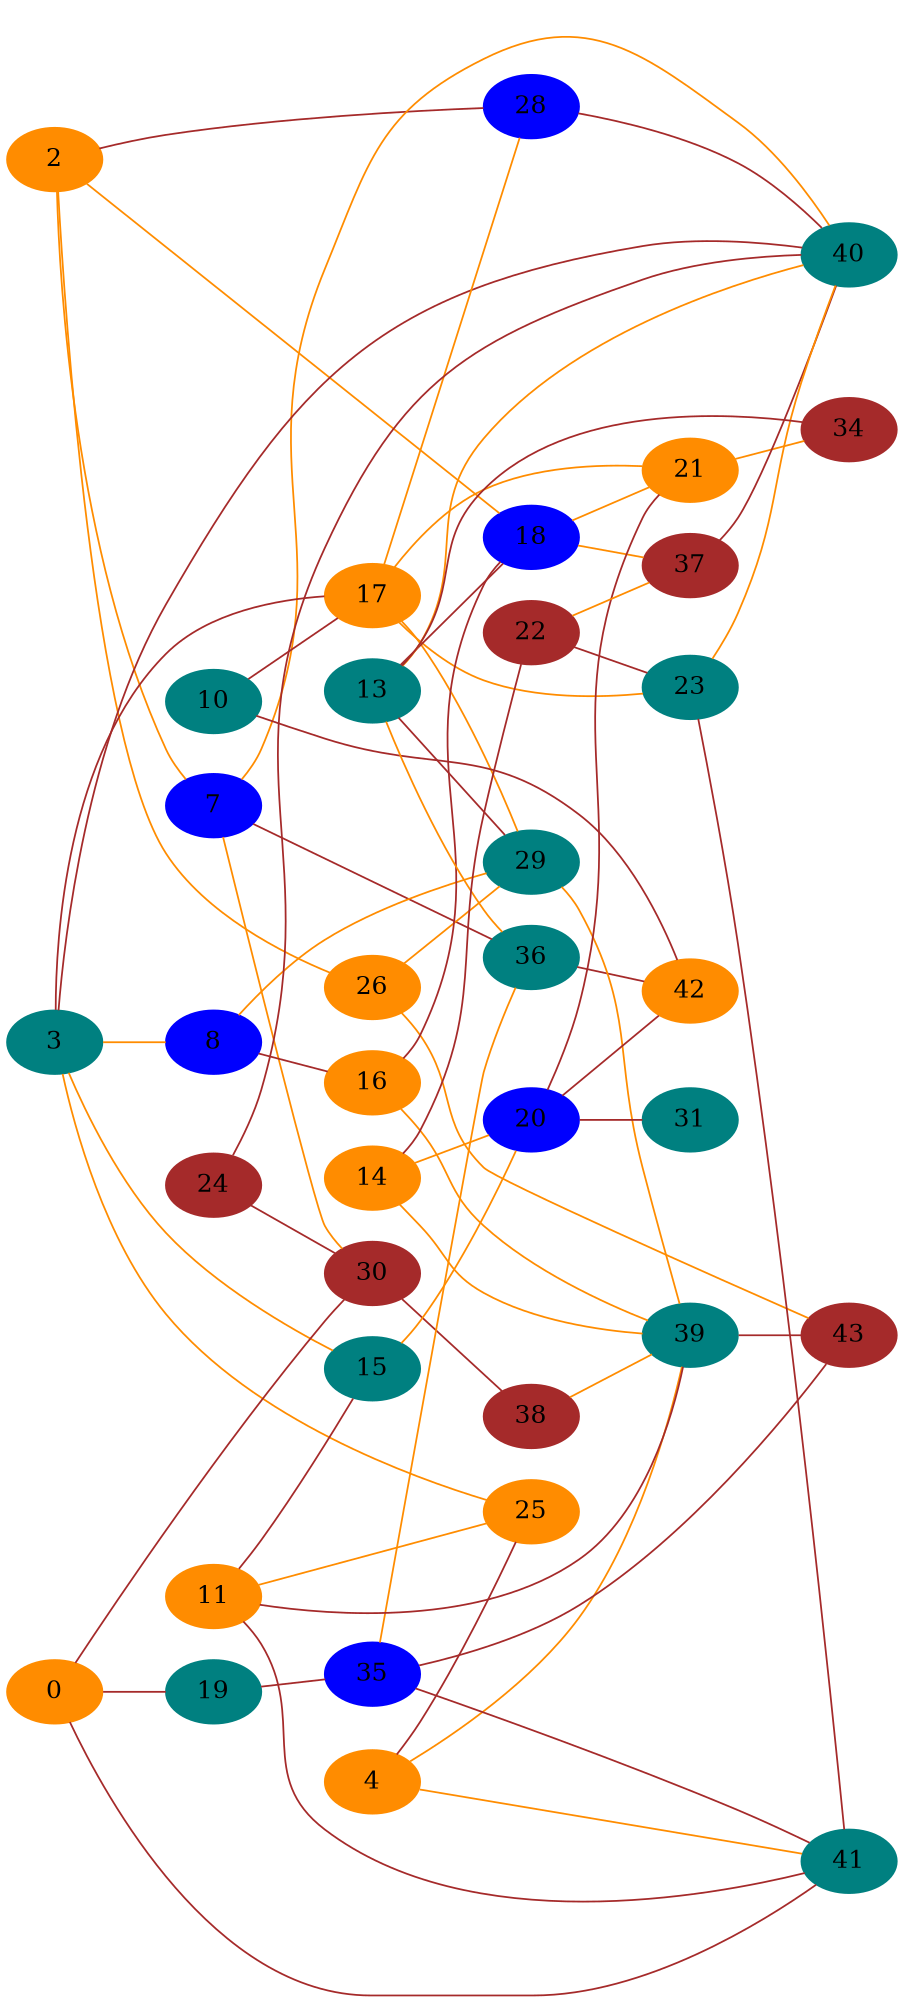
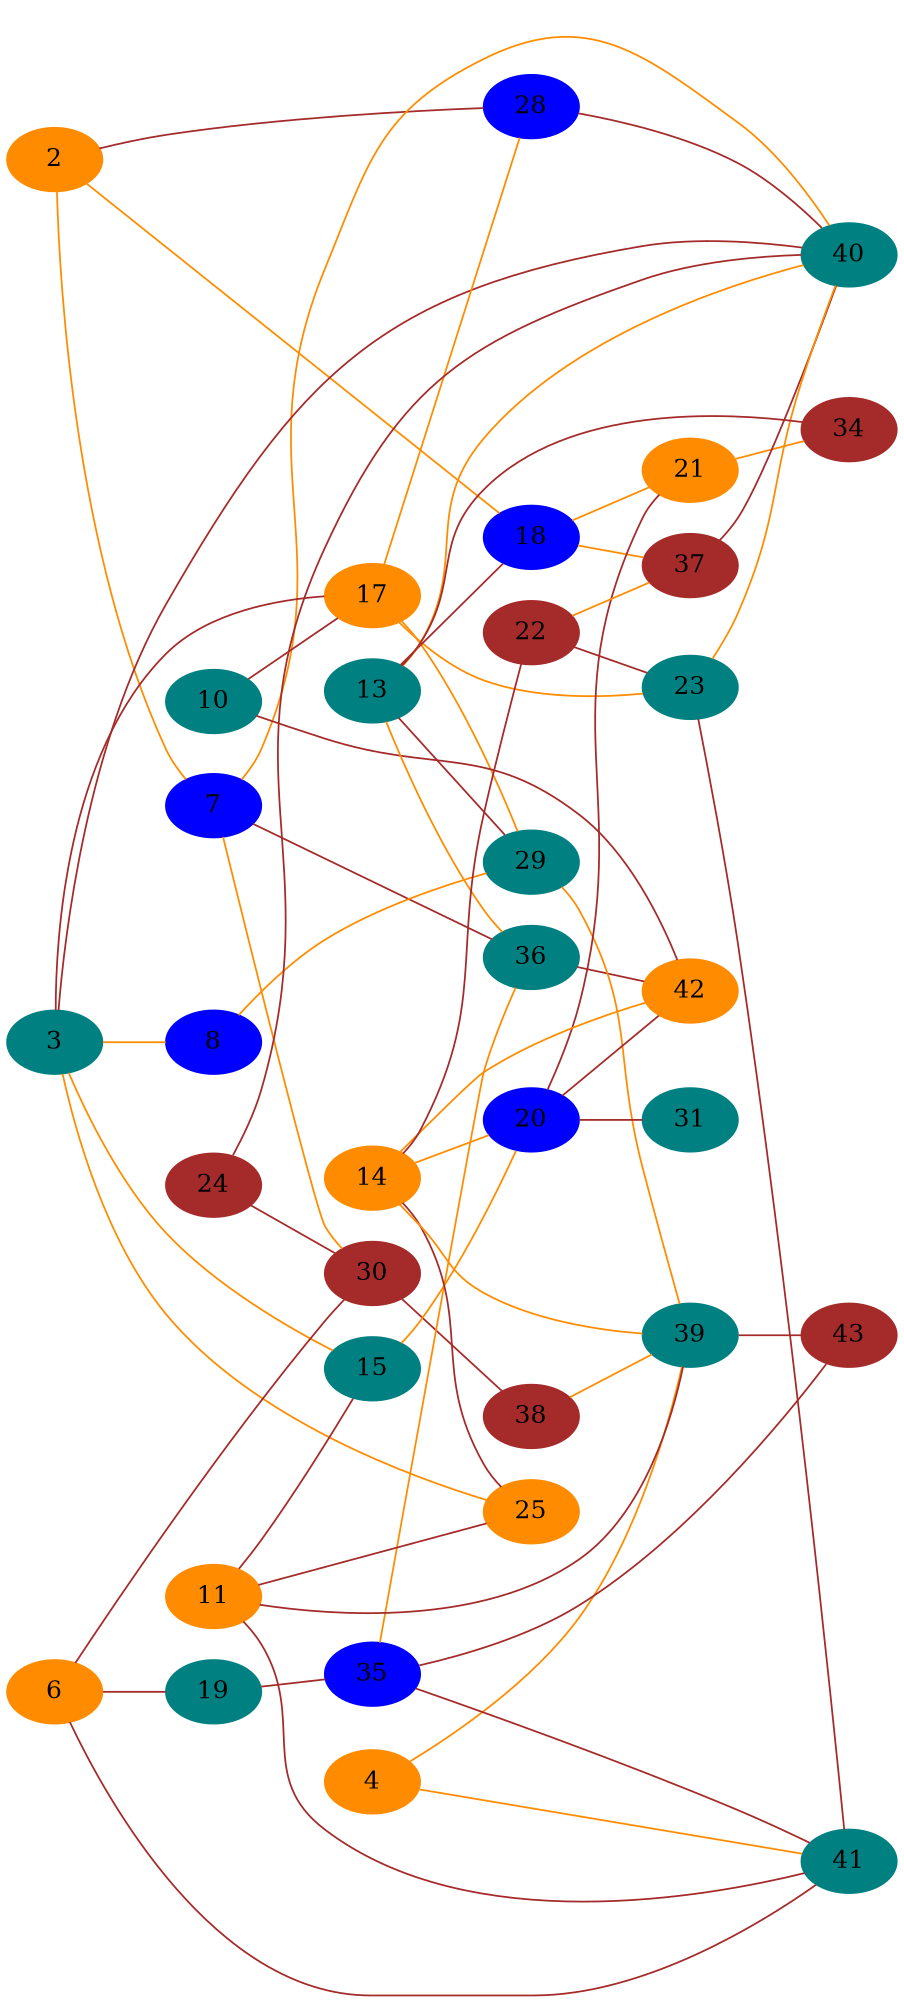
  graph {
    rankdir=LR
    node [color=teal style=filled]
    edge [color=brown weight=1.0]
    2 [color=darkorange]
    7 [color=blue]
    18 [color=blue]
-   26 [color=darkorange]
    28 [color=blue]
    40
    30 [color=brown]
    36
    21 [color=darkorange]
    37 [color=brown]
    29
    43 [color=brown]
    8 [color=blue]
    3
    15
    17 [color=darkorange]
    25 [color=darkorange]
-   16 [color=darkorange]
    20 [color=blue]
    23
    n21 [color=darkorange label=4]
    39
    41
-   6 [color=darkorange label=0]
+   6 [color=darkorange]
    19
    35 [color=blue]
    38 [color=brown]
    42 [color=darkorange]
    10
    11 [color=darkorange]
    13
    34 [color=brown]
    14 [color=darkorange]
    22 [color=brown]
    31
    24 [color=brown]
    2 -- 7 [color=darkorange]
    2 -- 18 [color=darkorange weight=2.0]
-   2 -- 26 [color=darkorange]
    2 -- 28
    7 -- 40 [color=darkorange]
    7 -- 30 [color=darkorange]
    7 -- 36
    18 -- 21 [color=darkorange]
    18 -- 37 [color=darkorange]
-   26 -- 29 [color=darkorange]
-   26 -- 43 [color=darkorange]
    28 -- 40
    30 -- 38
    36 -- 42
    21 -- 34 [color=darkorange]
    37 -- 40
    29 -- 39 [color=darkorange]
    8 -- 29 [color=darkorange]
-   8 -- 16
    3 -- 40
    3 -- 8 [color=darkorange]
    3 -- 15 [color=darkorange]
    3 -- 17
    3 -- 25 [color=darkorange]
    15 -- 20 [color=darkorange]
    17 -- 28 [color=darkorange]
-   17 -- 21 [color=darkorange]
    17 -- 29 [color=darkorange weight=2.0]
    17 -- 23 [color=darkorange]
-   16 -- 18
-   16 -- 39 [color=darkorange]
    20 -- 21
    20 -- 42
    20 -- 31
    23 -- 40 [color=darkorange]
    23 -- 41
    n21 -- 39 [color=darkorange]
    n21 -- 41 [color=darkorange]
    39 -- 43
    6 -- 30
    6 -- 41
    6 -- 19
    19 -- 35
    35 -- 36 [color=darkorange weight=2.0]
    35 -- 43
    35 -- 41
    38 -- 39 [color=darkorange]
    10 -- 17
    10 -- 42
    11 -- 15
-   11 -- 25 [color=darkorange]
+   11 -- 25
    11 -- 39
    11 -- 41
    13 -- 18
    13 -- 40 [color=darkorange]
    13 -- 36 [color=darkorange]
    13 -- 29
    13 -- 34
-   n21 -- 25 [weight=2.0]
+   14 -- 25 [weight=2.0]
    14 -- 20 [color=darkorange]
    14 -- 39 [color=darkorange weight=2.0]
+   14 -- 42 [color=darkorange]
    14 -- 22
    22 -- 37 [color=darkorange]
    22 -- 23
    24 -- 40
    24 -- 30
  }
